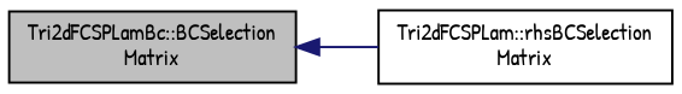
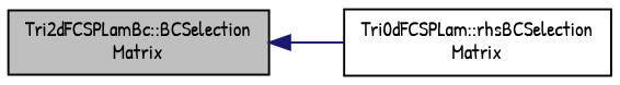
  digraph {
    rankdir=LR
    fontname="Patrick Hand"
    node [color=black fontname="Patrick Hand" fontsize=10 shape=record style=filled]
    n1 [fillcolor=grey75 fontcolor=black height=0.2 label="Tri2dFCSPLamBc::BCSelection\lMatrix" width=0.4]
-   n2 [fillcolor=white height=0.2 label="Tri2dFCSPLam::rhsBCSelection\lMatrix" width=0.4]
+   n2 [fillcolor=white height=0.2 label="Tri0dFCSPLam::rhsBCSelection\lMatrix" width=0.4]
    n1 -> n2 [color=midnightblue dir=back fontname="Patrick Hand" fontsize=10 labelfontname=Helvetica labelfontsize=10 style=solid]
  }
